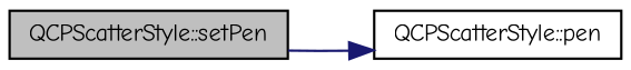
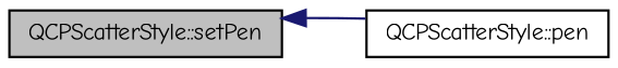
  digraph {
    rankdir=LR
    fontname="Comic Neue"
    node [color=black fontname="Comic Neue" fontsize=10 shape=record style=filled]
    n1 [fillcolor=grey75 fontcolor=black height=0.2 label="QCPScatterStyle::setPen" width=0.4]
    n2 [fillcolor=white height=0.2 label="QCPScatterStyle::pen" width=0.4]
-   n1 -> n2 [color=midnightblue fontname="Comic Neue" fontsize=10 labelfontname=Helvetica labelfontsize=10 style=solid]
+   n2 -> n1 [color=midnightblue fontname="Comic Neue" fontsize=10 labelfontname=Helvetica labelfontsize=10 style=solid]
  }
